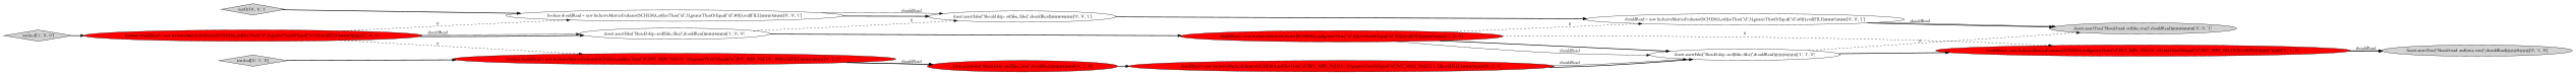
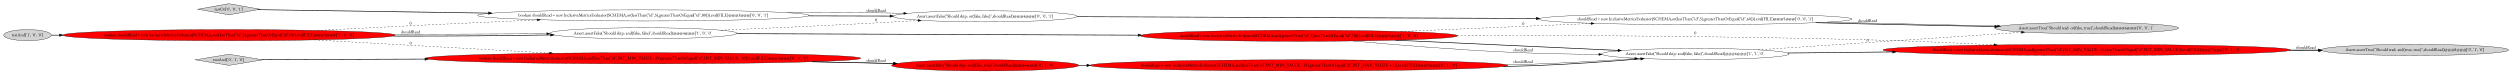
  digraph {
    rankdir=LR
    fontname="EB Garamond"
    node [fillcolor=red shape=ellipse style=filled fontname="EB Garamond"]
    edge [style=bold fontname="EB Garamond"]
    n1 [fillcolor=lightgray label="testAnd['0', '1', '0']" shape=diamond]
    n2 [label="boolean shouldRead = new InclusiveMetricsEvaluator(SCHEMA,and(lessThan(\"id\",INT_MIN_VALUE - 25),greaterThanOrEqual(\"id\",INT_MIN_VALUE - 30))).eval(FILE)@@@3@@@['0', '1', '0']"]
    n3 [fillcolor=white label="boolean shouldRead = new InclusiveMetricsEvaluator(SCHEMA,or(lessThan(\"id\",5),greaterThanOrEqual(\"id\",80))).eval(FILE)@@@3@@@['0', '0', '1']"]
    n4 [fillcolor=white label="Assert.assertFalse(\"Should skip: or(false, false)\",shouldRead)@@@4@@@['0', '0', '1']"]
    n5 [fillcolor=lightgray label="Assert.assertTrue(\"Should read: or(false, true)\",shouldRead)@@@6@@@['0', '0', '1']"]
    n6 [fillcolor=white label="shouldRead = new InclusiveMetricsEvaluator(SCHEMA,or(lessThan(\"id\",5),greaterThanOrEqual(\"id\",60))).eval(FILE)@@@5@@@['0', '0', '1']"]
    n7 [label="shouldRead = new InclusiveMetricsEvaluator(SCHEMA,and(lessThan(\"id\",INT_MIN_VALUE - 25),greaterThanOrEqual(\"id\",INT_MAX_VALUE + 1))).eval(FILE)@@@5@@@['0', '1', '0']"]
    n8 [fillcolor=white label="Assert.assertFalse(\"Should skip: and(false, false)\",shouldRead)@@@6@@@['1', '1', '0']"]
    n9 [label="boolean shouldRead = new InclusiveMetricsEvaluator(SCHEMA,and(lessThan(\"id\",5),greaterThanOrEqual(\"id\",0))).eval(FILE)@@@3@@@['1', '0', '0']"]
    n10 [fillcolor=white label="Assert.assertFalse(\"Should skip: and(false, false)\",shouldRead)@@@4@@@['1', '0', '0']"]
    n11 [label="shouldRead = new InclusiveMetricsEvaluator(SCHEMA,and(greaterThan(\"id\",5),lessThanOrEqual(\"id\",30))).eval(FILE)@@@5@@@['1', '0', '0']"]
    n12 [label="shouldRead = new InclusiveMetricsEvaluator(SCHEMA,and(greaterThan(\"id\",INT_MIN_VALUE - 25),lessThanOrEqual(\"id\",INT_MIN_VALUE))).eval(FILE)@@@7@@@['0', '1', '0']"]
    n13 [fillcolor=lightgray label="testOr['0', '0', '1']" shape=diamond]
-   n14 [fillcolor=lightgray label="testAnd['1', '0', '0']" shape=diamond]
+   n14 [fillcolor=lightgray label="testAnd['1', '0', '0']"]
    n15 [fillcolor=lightgray label="Assert.assertTrue(\"Should read: and(true, true)\",shouldRead)@@@8@@@['0', '1', '0']"]
    n16 [label="Assert.assertFalse(\"Should skip: and(false, true)\",shouldRead)@@@4@@@['0', '1', '0']"]
    n1 -> n2
    n2 -> n16 [label=shouldRead style=solid]
    n2 -> n16
    n3 -> n4 [label=shouldRead style=solid]
    n3 -> n4
    n4 -> n6
    n6 -> n5
    n6 -> n5 [label=shouldRead style=solid]
    n7 -> n8 [label=shouldRead style=solid]
    n7 -> n8
    n8 -> n5 [label=0 style=dashed]
    n8 -> n12
    n9 -> n2 [label=0 style=dashed]
    n9 -> n3 [label=0 style=dashed]
    n9 -> n10
    n9 -> n10 [label=shouldRead style=solid]
    n10 -> n4 [label=0 style=dashed]
    n10 -> n11
    n11 -> n6 [label=0 style=dashed]
    n11 -> n8
    n11 -> n8 [label=shouldRead style=solid]
    n11 -> n12 [label=0 style=dashed]
    n12 -> n15 [label=shouldRead style=solid]
    n12 -> n15
    n13 -> n3
    n14 -> n9
    n16 -> n7
  }
